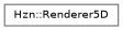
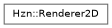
  digraph {
    rankdir=LR
-   n1 [color=grey40 fillcolor=white fontname=Helvetica fontsize=10 height=0.2 label="Hzn::Renderer5D" shape=box style=filled width=0.4]
+   n1 [color=grey40 fillcolor=white fontname=Helvetica fontsize=10 height=0.2 label="Hzn::Renderer2D" shape=box style=filled width=0.4]
  }
